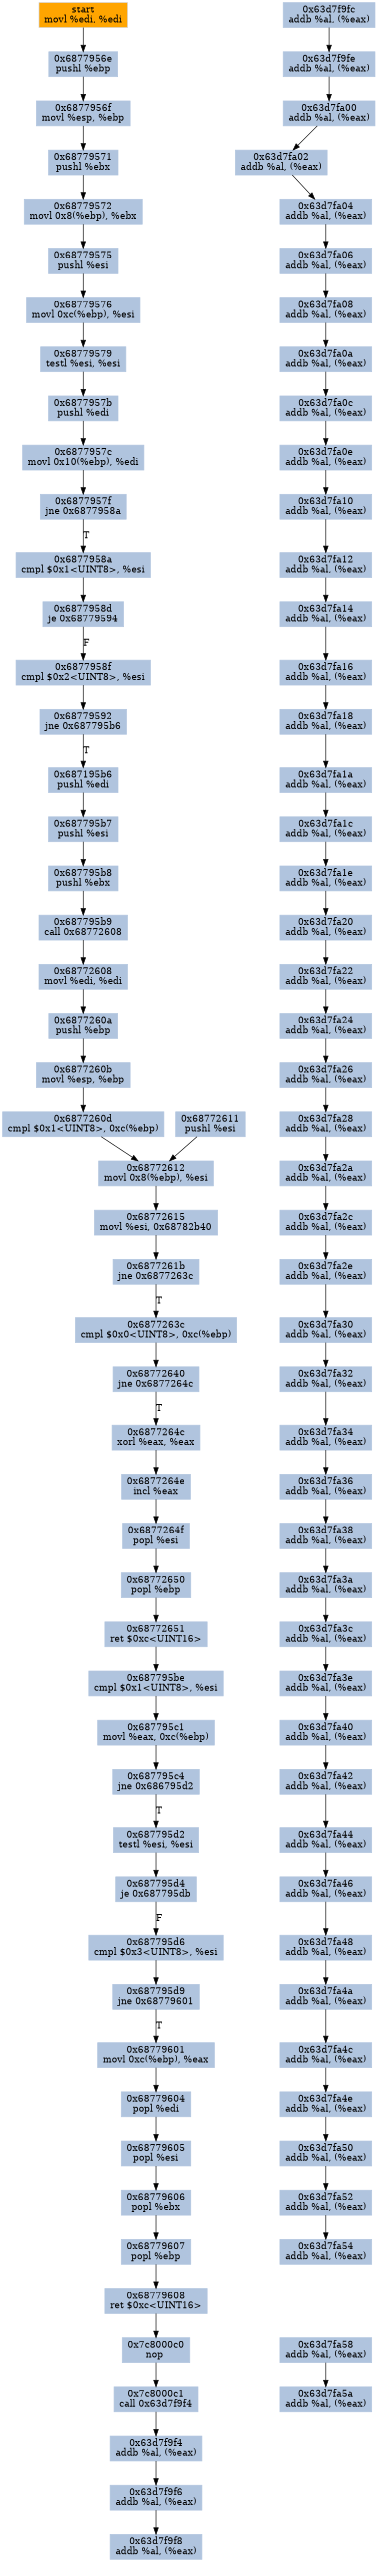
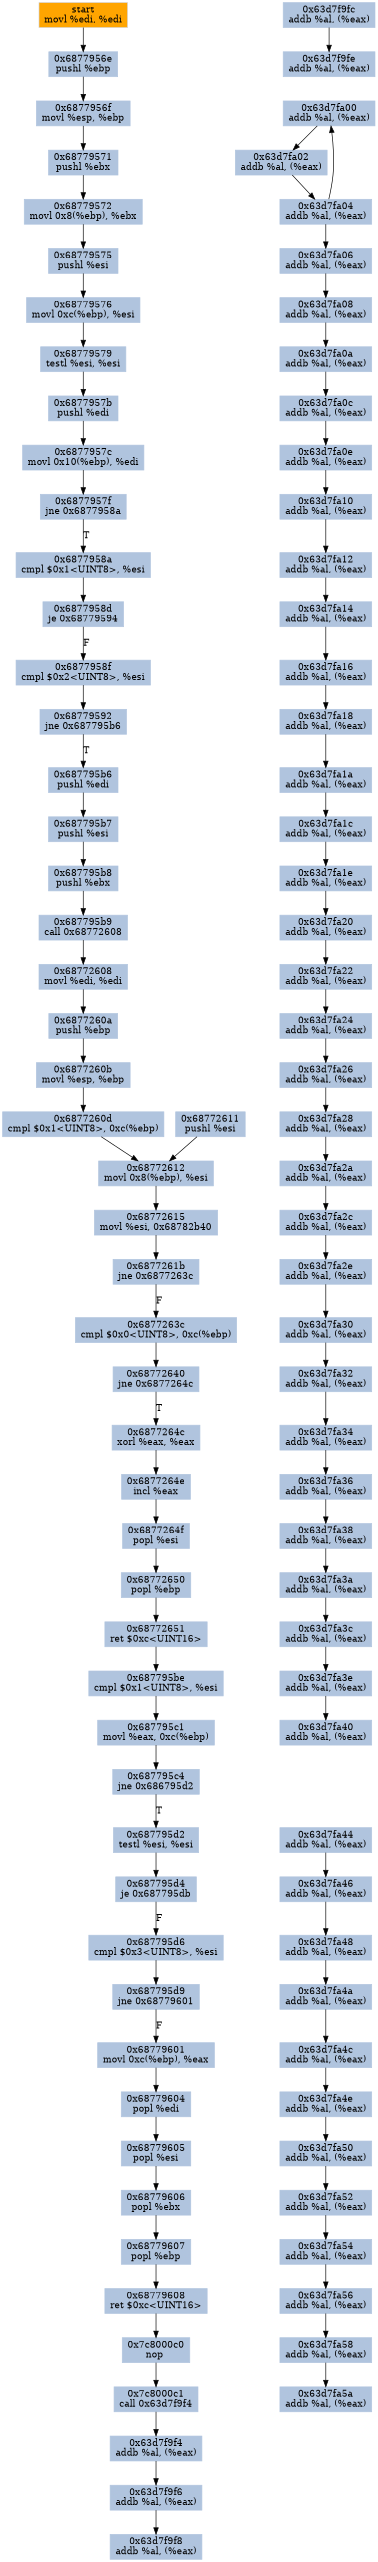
  digraph {
    node [color=lightsteelblue fillcolor=lightsteelblue shape=rectangle style=filled]
    edge [color="#000000"]
    n1 [color=lightgrey fillcolor=orange label="start\nmovl %edi, %edi"]
    n2 [label="0x6877956e\npushl %ebp"]
    n3 [label="0x6877956f\nmovl %esp, %ebp"]
    n4 [label="0x68779571\npushl %ebx"]
    n5 [label="0x68779572\nmovl 0x8(%ebp), %ebx"]
    n6 [label="0x68779575\npushl %esi"]
    n7 [label="0x68779576\nmovl 0xc(%ebp), %esi"]
    n8 [label="0x68779579\ntestl %esi, %esi"]
    n9 [label="0x6877957b\npushl %edi"]
    n10 [label="0x6877957c\nmovl 0x10(%ebp), %edi"]
    n11 [label="0x6877957f\njne 0x6877958a"]
    n12 [label="0x6877958a\ncmpl $0x1<UINT8>, %esi"]
    n13 [label="0x6877958d\nje 0x68779594"]
    n14 [label="0x6877958f\ncmpl $0x2<UINT8>, %esi"]
    n15 [label="0x68779592\njne 0x687795b6"]
-   n16 [label="0x687195b6\npushl %edi"]
+   n16 [label="0x687795b6\npushl %edi"]
    n17 [label="0x687795b7\npushl %esi"]
    n18 [label="0x687795b8\npushl %ebx"]
    n19 [label="0x687795b9\ncall 0x68772608"]
    n20 [label="0x68772608\nmovl %edi, %edi"]
    n21 [label="0x6877260a\npushl %ebp"]
    n22 [label="0x6877260b\nmovl %esp, %ebp"]
    n23 [label="0x6877260d\ncmpl $0x1<UINT8>, 0xc(%ebp)"]
    n24 [label="0x68772612\nmovl 0x8(%ebp), %esi"]
    n25 [label="0x68772611\npushl %esi"]
    n26 [label="0x68772615\nmovl %esi, 0x68782b40"]
    n27 [label="0x6877261b\njne 0x6877263c"]
    n28 [label="0x6877263c\ncmpl $0x0<UINT8>, 0xc(%ebp)"]
    n29 [label="0x68772640\njne 0x6877264c"]
    n30 [label="0x6877264c\nxorl %eax, %eax"]
    n31 [label="0x6877264e\nincl %eax"]
    n32 [label="0x6877264f\npopl %esi"]
    n33 [label="0x68772650\npopl %ebp"]
    n34 [label="0x68772651\nret $0xc<UINT16>"]
    n35 [label="0x687795be\ncmpl $0x1<UINT8>, %esi"]
    n36 [label="0x687795c1\nmovl %eax, 0xc(%ebp)"]
    n37 [label="0x687795c4\njne 0x686795d2"]
    n38 [label="0x687795d2\ntestl %esi, %esi"]
    n39 [label="0x687795d4\nje 0x687795db"]
    n40 [label="0x687795d6\ncmpl $0x3<UINT8>, %esi"]
    n41 [label="0x687795d9\njne 0x68779601"]
    n42 [label="0x68779601\nmovl 0xc(%ebp), %eax"]
    n43 [label="0x68779604\npopl %edi"]
    n44 [label="0x68779605\npopl %esi"]
    n45 [label="0x68779606\npopl %ebx"]
    n46 [label="0x68779607\npopl %ebp"]
    n47 [label="0x68779608\nret $0xc<UINT16>"]
    n48 [label="0x7c8000c0\nnop "]
    n49 [label="0x7c8000c1\ncall 0x63d7f9f4"]
    n50 [label="0x63d7f9f4\naddb %al, (%eax)"]
    n51 [label="0x63d7f9f6\naddb %al, (%eax)"]
    n52 [label="0x63d7f9f8\naddb %al, (%eax)"]
    n53 [label="0x63d7f9fc\naddb %al, (%eax)"]
    n54 [label="0x63d7f9fe\naddb %al, (%eax)"]
    n55 [label="0x63d7fa00\naddb %al, (%eax)"]
    n56 [label="0x63d7fa02\naddb %al, (%eax)"]
    n57 [label="0x63d7fa04\naddb %al, (%eax)"]
    n58 [label="0x63d7fa06\naddb %al, (%eax)"]
    n59 [label="0x63d7fa08\naddb %al, (%eax)"]
    n60 [label="0x63d7fa0a\naddb %al, (%eax)"]
    n61 [label="0x63d7fa0c\naddb %al, (%eax)"]
    n62 [label="0x63d7fa0e\naddb %al, (%eax)"]
    n63 [label="0x63d7fa10\naddb %al, (%eax)"]
    n64 [label="0x63d7fa12\naddb %al, (%eax)"]
    n65 [label="0x63d7fa14\naddb %al, (%eax)"]
    n66 [label="0x63d7fa16\naddb %al, (%eax)"]
    n67 [label="0x63d7fa18\naddb %al, (%eax)"]
    n68 [label="0x63d7fa1a\naddb %al, (%eax)"]
    n69 [label="0x63d7fa1c\naddb %al, (%eax)"]
    n70 [label="0x63d7fa1e\naddb %al, (%eax)"]
    n71 [label="0x63d7fa20\naddb %al, (%eax)"]
    n72 [label="0x63d7fa22\naddb %al, (%eax)"]
    n73 [label="0x63d7fa24\naddb %al, (%eax)"]
    n74 [label="0x63d7fa26\naddb %al, (%eax)"]
    n75 [label="0x63d7fa28\naddb %al, (%eax)"]
    n76 [label="0x63d7fa2a\naddb %al, (%eax)"]
    n77 [label="0x63d7fa2c\naddb %al, (%eax)"]
    n78 [label="0x63d7fa2e\naddb %al, (%eax)"]
    n79 [label="0x63d7fa30\naddb %al, (%eax)"]
    n80 [label="0x63d7fa32\naddb %al, (%eax)"]
    n81 [label="0x63d7fa34\naddb %al, (%eax)"]
    n82 [label="0x63d7fa36\naddb %al, (%eax)"]
    n83 [label="0x63d7fa38\naddb %al, (%eax)"]
    n84 [label="0x63d7fa3a\naddb %al, (%eax)"]
    n85 [label="0x63d7fa3c\naddb %al, (%eax)"]
    n86 [label="0x63d7fa3e\naddb %al, (%eax)"]
    n87 [label="0x63d7fa40\naddb %al, (%eax)"]
-   n88 [label="0x63d7fa42\naddb %al, (%eax)"]
    n89 [label="0x63d7fa44\naddb %al, (%eax)"]
    n90 [label="0x63d7fa46\naddb %al, (%eax)"]
    n91 [label="0x63d7fa48\naddb %al, (%eax)"]
    n92 [label="0x63d7fa4a\naddb %al, (%eax)"]
    n93 [label="0x63d7fa4c\naddb %al, (%eax)"]
    n94 [label="0x63d7fa4e\naddb %al, (%eax)"]
    n95 [label="0x63d7fa50\naddb %al, (%eax)"]
    n96 [label="0x63d7fa52\naddb %al, (%eax)"]
    n97 [label="0x63d7fa54\naddb %al, (%eax)"]
+   n98 [label="0x63d7fa56\naddb %al, (%eax)"]
    n99 [label="0x63d7fa58\naddb %al, (%eax)"]
    n100 [label="0x63d7fa5a\naddb %al, (%eax)"]
    n1 -> n2
    n2 -> n3
    n3 -> n4
    n4 -> n5
    n5 -> n6
    n6 -> n7
    n7 -> n8
    n8 -> n9
    n9 -> n10
    n10 -> n11
    n11 -> n12 [label=T]
    n12 -> n13
    n13 -> n14 [label=F]
    n14 -> n15
    n15 -> n16 [label=T]
    n16 -> n17
    n17 -> n18
    n18 -> n19
    n19 -> n20
    n20 -> n21
    n21 -> n22
    n22 -> n23
    n23 -> n24
    n24 -> n26
    n25 -> n24
    n26 -> n27
-   n27 -> n28 [label=T]
+   n27 -> n28 [label=F]
    n28 -> n29
    n29 -> n30 [label=T]
    n30 -> n31
    n31 -> n32
    n32 -> n33
    n33 -> n34
    n34 -> n35
    n35 -> n36
    n36 -> n37
    n37 -> n38 [label=T]
    n38 -> n39
    n39 -> n40 [label=F]
    n40 -> n41
-   n41 -> n42 [label=T]
+   n41 -> n42 [label=F]
    n42 -> n43
    n43 -> n44
    n44 -> n45
    n45 -> n46
    n46 -> n47
    n47 -> n48
    n48 -> n49
    n49 -> n50
    n50 -> n51
    n51 -> n52
    n53 -> n54
-   n54 -> n55
+   n57 -> n55
    n55 -> n56
    n56 -> n57
    n57 -> n58
    n58 -> n59
    n59 -> n60
    n60 -> n61
    n61 -> n62
    n62 -> n63
    n63 -> n64
    n64 -> n65
    n65 -> n66
    n66 -> n67
    n67 -> n68
    n68 -> n69
    n69 -> n70
    n70 -> n71
    n71 -> n72
    n72 -> n73
    n73 -> n74
    n74 -> n75
    n75 -> n76
    n76 -> n77
    n77 -> n78
    n78 -> n79
    n79 -> n80
    n80 -> n81
    n81 -> n82
    n82 -> n83
    n83 -> n84
    n84 -> n85
    n85 -> n86
    n86 -> n87
-   n87 -> n88
-   n88 -> n89
    n89 -> n90
    n90 -> n91
    n91 -> n92
    n92 -> n93
    n93 -> n94
    n94 -> n95
    n95 -> n96
    n96 -> n97
+   n97 -> n98
+   n98 -> n99
    n99 -> n100
  }
